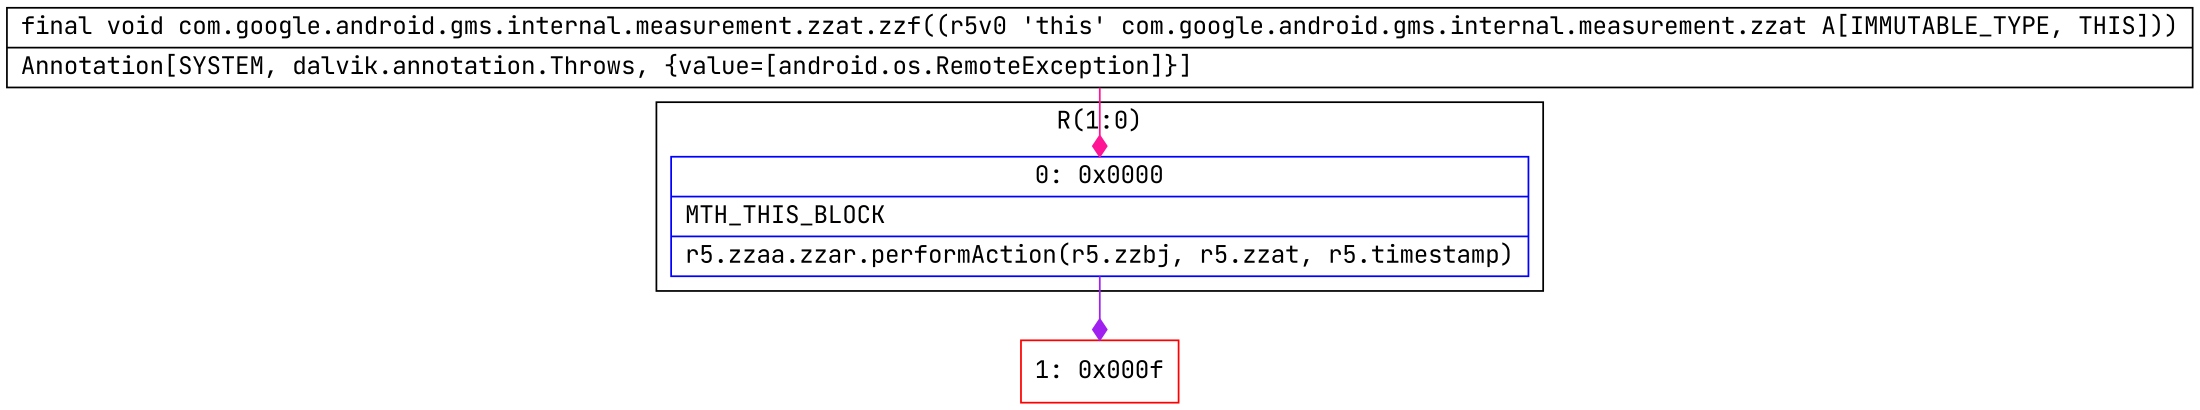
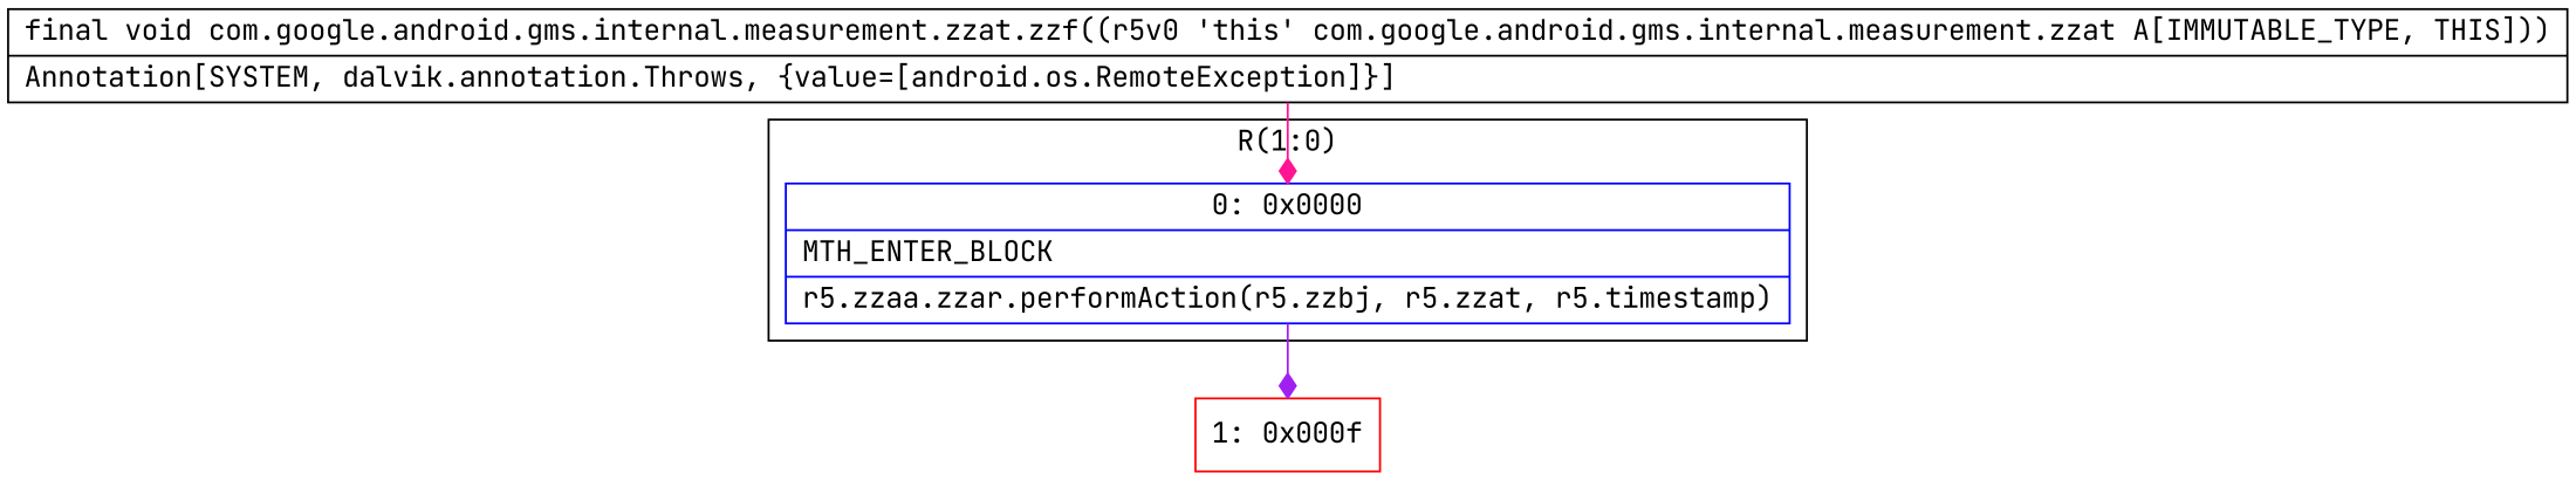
  digraph {
    fontname="JetBrains Mono"
    node [shape=record fontname="JetBrains Mono"]
    edge [arrowhead=diamond fontname="JetBrains Mono"]
-   n1 [color=blue label="{0\:\ 0x0000|MTH_THIS_BLOCK\l|r5.zzaa.zzar.performAction(r5.zzbj, r5.zzat, r5.timestamp)\l}"]
+   n1 [color=blue label="{0\:\ 0x0000|MTH_ENTER_BLOCK\l|r5.zzaa.zzar.performAction(r5.zzbj, r5.zzat, r5.timestamp)\l}"]
    n2 [color=red label="{1\:\ 0x000f}"]
    n3 [label="{final void com.google.android.gms.internal.measurement.zzat.zzf((r5v0 'this' com.google.android.gms.internal.measurement.zzat A[IMMUTABLE_TYPE, THIS]))  | Annotation[SYSTEM, dalvik.annotation.Throws, \{value=[android.os.RemoteException]\}]\l}"]
    subgraph cluster_1 {
      label="R(1:0)"
      n1
    }
    n1 -> n2 [color=purple]
    n3 -> n1 [color=deeppink]
  }
